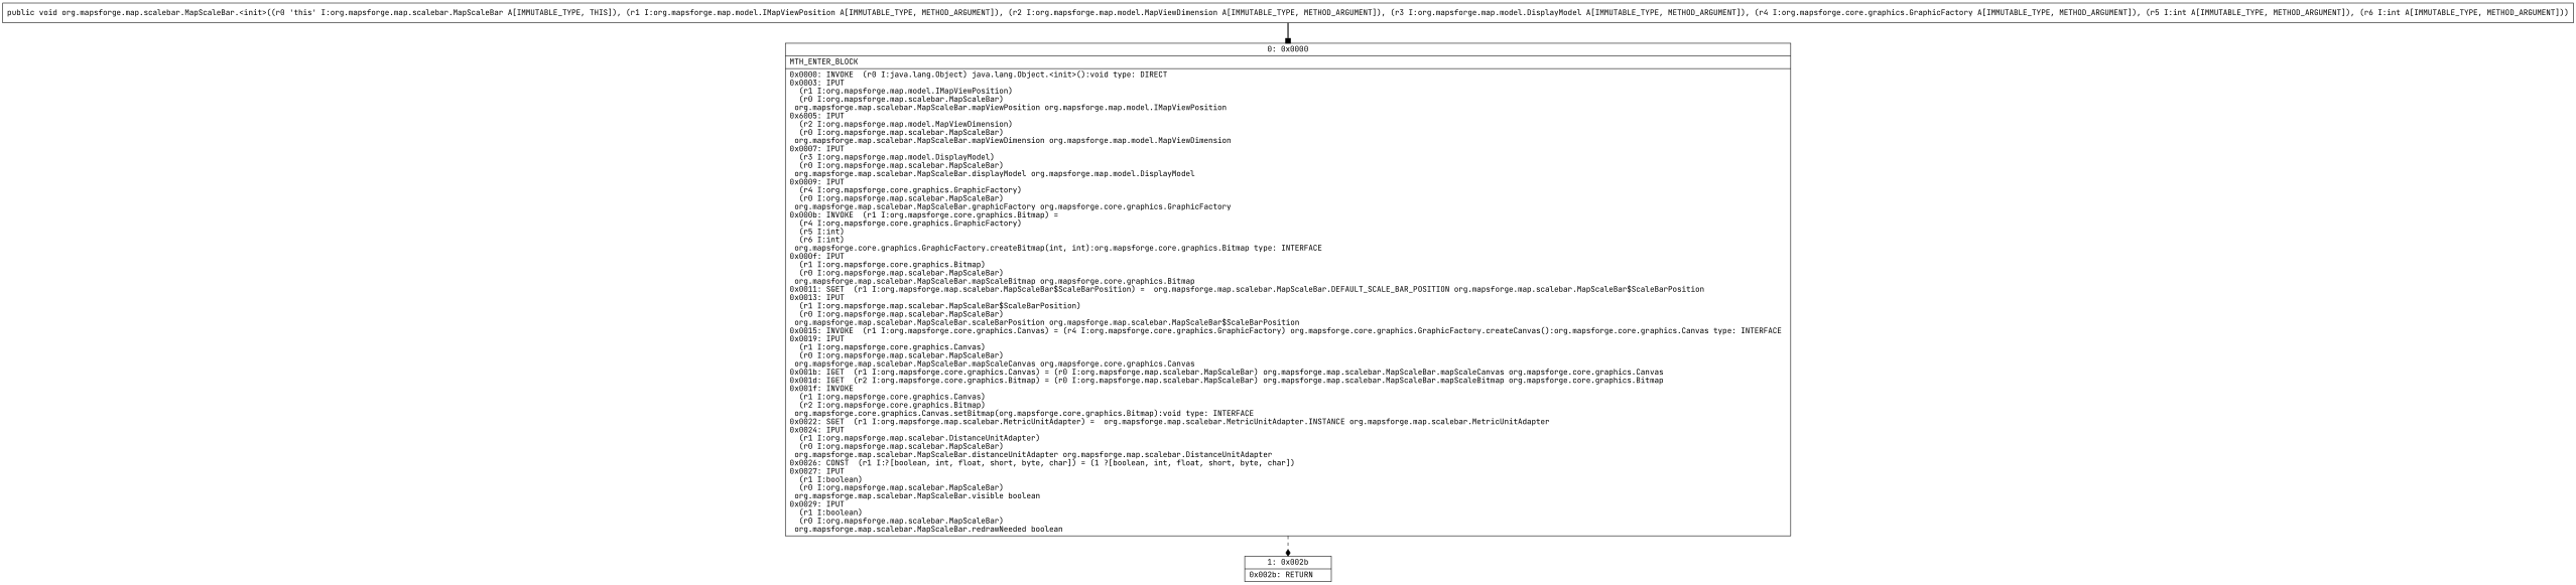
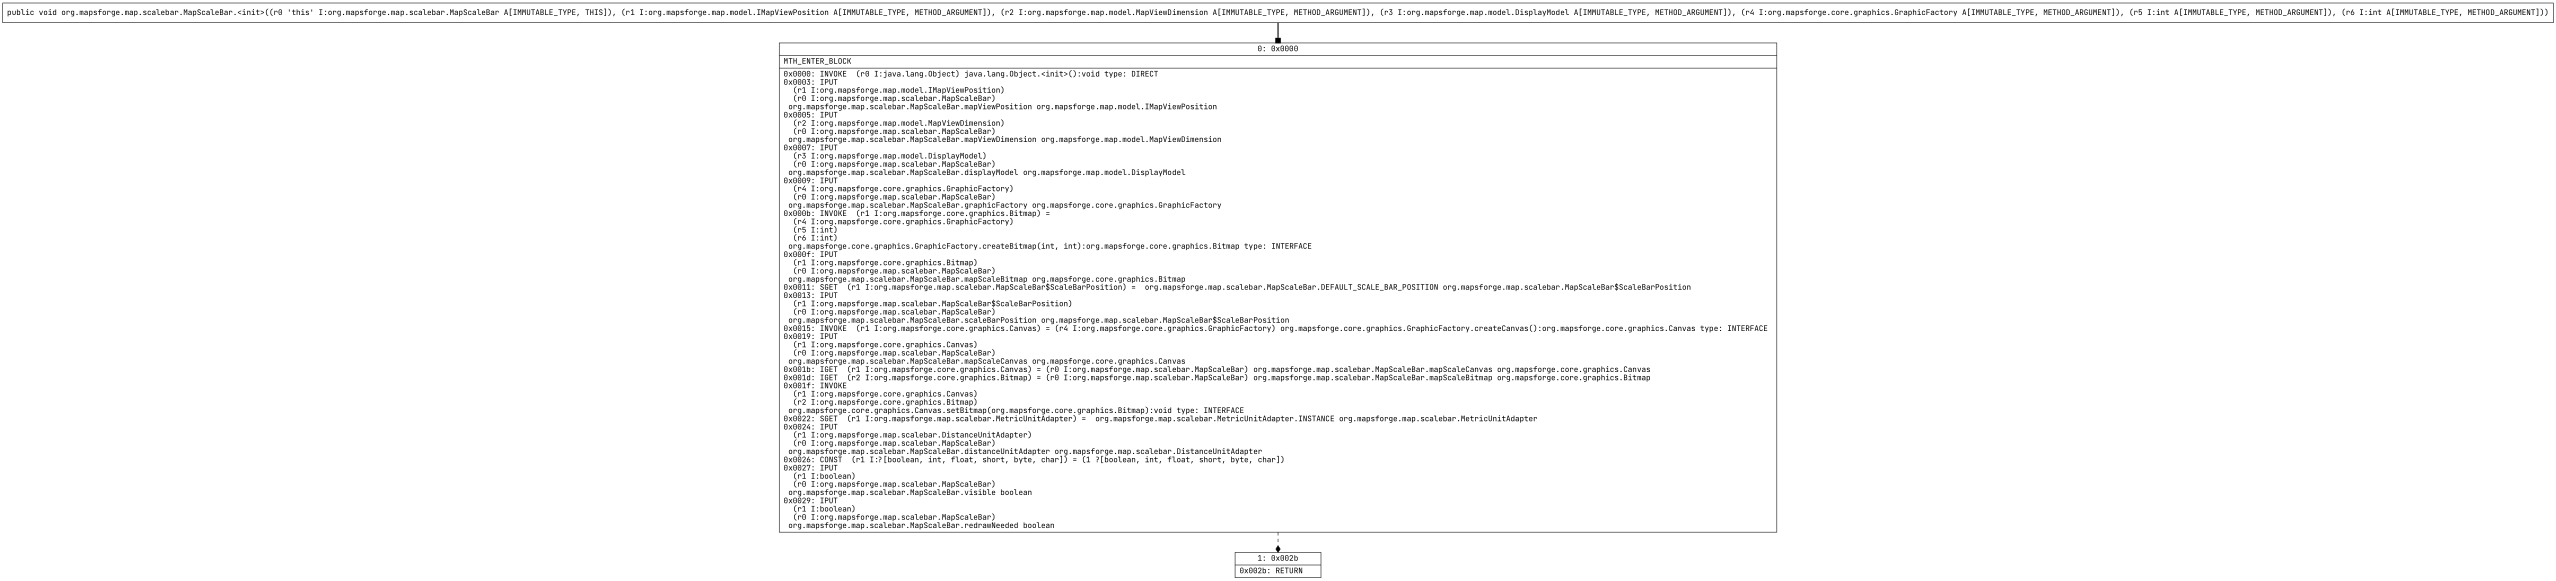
  digraph {
    fontname="JetBrains Mono"
    node [shape=record fontname="JetBrains Mono"]
    edge [fontname="JetBrains Mono"]
-   n1 [label="{0\:\ 0x0000|MTH_ENTER_BLOCK\l|0x0000: INVOKE  (r0 I:java.lang.Object) java.lang.Object.\<init\>():void type: DIRECT \l0x0003: IPUT  \l  (r1 I:org.mapsforge.map.model.IMapViewPosition)\l  (r0 I:org.mapsforge.map.scalebar.MapScaleBar)\l org.mapsforge.map.scalebar.MapScaleBar.mapViewPosition org.mapsforge.map.model.IMapViewPosition \l0x6005: IPUT  \l  (r2 I:org.mapsforge.map.model.MapViewDimension)\l  (r0 I:org.mapsforge.map.scalebar.MapScaleBar)\l org.mapsforge.map.scalebar.MapScaleBar.mapViewDimension org.mapsforge.map.model.MapViewDimension \l0x0007: IPUT  \l  (r3 I:org.mapsforge.map.model.DisplayModel)\l  (r0 I:org.mapsforge.map.scalebar.MapScaleBar)\l org.mapsforge.map.scalebar.MapScaleBar.displayModel org.mapsforge.map.model.DisplayModel \l0x0009: IPUT  \l  (r4 I:org.mapsforge.core.graphics.GraphicFactory)\l  (r0 I:org.mapsforge.map.scalebar.MapScaleBar)\l org.mapsforge.map.scalebar.MapScaleBar.graphicFactory org.mapsforge.core.graphics.GraphicFactory \l0x000b: INVOKE  (r1 I:org.mapsforge.core.graphics.Bitmap) = \l  (r4 I:org.mapsforge.core.graphics.GraphicFactory)\l  (r5 I:int)\l  (r6 I:int)\l org.mapsforge.core.graphics.GraphicFactory.createBitmap(int, int):org.mapsforge.core.graphics.Bitmap type: INTERFACE \l0x000f: IPUT  \l  (r1 I:org.mapsforge.core.graphics.Bitmap)\l  (r0 I:org.mapsforge.map.scalebar.MapScaleBar)\l org.mapsforge.map.scalebar.MapScaleBar.mapScaleBitmap org.mapsforge.core.graphics.Bitmap \l0x0011: SGET  (r1 I:org.mapsforge.map.scalebar.MapScaleBar$ScaleBarPosition) =  org.mapsforge.map.scalebar.MapScaleBar.DEFAULT_SCALE_BAR_POSITION org.mapsforge.map.scalebar.MapScaleBar$ScaleBarPosition \l0x0013: IPUT  \l  (r1 I:org.mapsforge.map.scalebar.MapScaleBar$ScaleBarPosition)\l  (r0 I:org.mapsforge.map.scalebar.MapScaleBar)\l org.mapsforge.map.scalebar.MapScaleBar.scaleBarPosition org.mapsforge.map.scalebar.MapScaleBar$ScaleBarPosition \l0x0015: INVOKE  (r1 I:org.mapsforge.core.graphics.Canvas) = (r4 I:org.mapsforge.core.graphics.GraphicFactory) org.mapsforge.core.graphics.GraphicFactory.createCanvas():org.mapsforge.core.graphics.Canvas type: INTERFACE \l0x0019: IPUT  \l  (r1 I:org.mapsforge.core.graphics.Canvas)\l  (r0 I:org.mapsforge.map.scalebar.MapScaleBar)\l org.mapsforge.map.scalebar.MapScaleBar.mapScaleCanvas org.mapsforge.core.graphics.Canvas \l0x001b: IGET  (r1 I:org.mapsforge.core.graphics.Canvas) = (r0 I:org.mapsforge.map.scalebar.MapScaleBar) org.mapsforge.map.scalebar.MapScaleBar.mapScaleCanvas org.mapsforge.core.graphics.Canvas \l0x001d: IGET  (r2 I:org.mapsforge.core.graphics.Bitmap) = (r0 I:org.mapsforge.map.scalebar.MapScaleBar) org.mapsforge.map.scalebar.MapScaleBar.mapScaleBitmap org.mapsforge.core.graphics.Bitmap \l0x001f: INVOKE  \l  (r1 I:org.mapsforge.core.graphics.Canvas)\l  (r2 I:org.mapsforge.core.graphics.Bitmap)\l org.mapsforge.core.graphics.Canvas.setBitmap(org.mapsforge.core.graphics.Bitmap):void type: INTERFACE \l0x0022: SGET  (r1 I:org.mapsforge.map.scalebar.MetricUnitAdapter) =  org.mapsforge.map.scalebar.MetricUnitAdapter.INSTANCE org.mapsforge.map.scalebar.MetricUnitAdapter \l0x0024: IPUT  \l  (r1 I:org.mapsforge.map.scalebar.DistanceUnitAdapter)\l  (r0 I:org.mapsforge.map.scalebar.MapScaleBar)\l org.mapsforge.map.scalebar.MapScaleBar.distanceUnitAdapter org.mapsforge.map.scalebar.DistanceUnitAdapter \l0x0026: CONST  (r1 I:?[boolean, int, float, short, byte, char]) = (1 ?[boolean, int, float, short, byte, char]) \l0x0027: IPUT  \l  (r1 I:boolean)\l  (r0 I:org.mapsforge.map.scalebar.MapScaleBar)\l org.mapsforge.map.scalebar.MapScaleBar.visible boolean \l0x0029: IPUT  \l  (r1 I:boolean)\l  (r0 I:org.mapsforge.map.scalebar.MapScaleBar)\l org.mapsforge.map.scalebar.MapScaleBar.redrawNeeded boolean \l}"]
+   n1 [label="{0\:\ 0x0000|MTH_ENTER_BLOCK\l|0x0000: INVOKE  (r0 I:java.lang.Object) java.lang.Object.\<init\>():void type: DIRECT \l0x0003: IPUT  \l  (r1 I:org.mapsforge.map.model.IMapViewPosition)\l  (r0 I:org.mapsforge.map.scalebar.MapScaleBar)\l org.mapsforge.map.scalebar.MapScaleBar.mapViewPosition org.mapsforge.map.model.IMapViewPosition \l0x0005: IPUT  \l  (r2 I:org.mapsforge.map.model.MapViewDimension)\l  (r0 I:org.mapsforge.map.scalebar.MapScaleBar)\l org.mapsforge.map.scalebar.MapScaleBar.mapViewDimension org.mapsforge.map.model.MapViewDimension \l0x0007: IPUT  \l  (r3 I:org.mapsforge.map.model.DisplayModel)\l  (r0 I:org.mapsforge.map.scalebar.MapScaleBar)\l org.mapsforge.map.scalebar.MapScaleBar.displayModel org.mapsforge.map.model.DisplayModel \l0x0009: IPUT  \l  (r4 I:org.mapsforge.core.graphics.GraphicFactory)\l  (r0 I:org.mapsforge.map.scalebar.MapScaleBar)\l org.mapsforge.map.scalebar.MapScaleBar.graphicFactory org.mapsforge.core.graphics.GraphicFactory \l0x000b: INVOKE  (r1 I:org.mapsforge.core.graphics.Bitmap) = \l  (r4 I:org.mapsforge.core.graphics.GraphicFactory)\l  (r5 I:int)\l  (r6 I:int)\l org.mapsforge.core.graphics.GraphicFactory.createBitmap(int, int):org.mapsforge.core.graphics.Bitmap type: INTERFACE \l0x000f: IPUT  \l  (r1 I:org.mapsforge.core.graphics.Bitmap)\l  (r0 I:org.mapsforge.map.scalebar.MapScaleBar)\l org.mapsforge.map.scalebar.MapScaleBar.mapScaleBitmap org.mapsforge.core.graphics.Bitmap \l0x0011: SGET  (r1 I:org.mapsforge.map.scalebar.MapScaleBar$ScaleBarPosition) =  org.mapsforge.map.scalebar.MapScaleBar.DEFAULT_SCALE_BAR_POSITION org.mapsforge.map.scalebar.MapScaleBar$ScaleBarPosition \l0x0013: IPUT  \l  (r1 I:org.mapsforge.map.scalebar.MapScaleBar$ScaleBarPosition)\l  (r0 I:org.mapsforge.map.scalebar.MapScaleBar)\l org.mapsforge.map.scalebar.MapScaleBar.scaleBarPosition org.mapsforge.map.scalebar.MapScaleBar$ScaleBarPosition \l0x0015: INVOKE  (r1 I:org.mapsforge.core.graphics.Canvas) = (r4 I:org.mapsforge.core.graphics.GraphicFactory) org.mapsforge.core.graphics.GraphicFactory.createCanvas():org.mapsforge.core.graphics.Canvas type: INTERFACE \l0x0019: IPUT  \l  (r1 I:org.mapsforge.core.graphics.Canvas)\l  (r0 I:org.mapsforge.map.scalebar.MapScaleBar)\l org.mapsforge.map.scalebar.MapScaleBar.mapScaleCanvas org.mapsforge.core.graphics.Canvas \l0x001b: IGET  (r1 I:org.mapsforge.core.graphics.Canvas) = (r0 I:org.mapsforge.map.scalebar.MapScaleBar) org.mapsforge.map.scalebar.MapScaleBar.mapScaleCanvas org.mapsforge.core.graphics.Canvas \l0x001d: IGET  (r2 I:org.mapsforge.core.graphics.Bitmap) = (r0 I:org.mapsforge.map.scalebar.MapScaleBar) org.mapsforge.map.scalebar.MapScaleBar.mapScaleBitmap org.mapsforge.core.graphics.Bitmap \l0x001f: INVOKE  \l  (r1 I:org.mapsforge.core.graphics.Canvas)\l  (r2 I:org.mapsforge.core.graphics.Bitmap)\l org.mapsforge.core.graphics.Canvas.setBitmap(org.mapsforge.core.graphics.Bitmap):void type: INTERFACE \l0x0022: SGET  (r1 I:org.mapsforge.map.scalebar.MetricUnitAdapter) =  org.mapsforge.map.scalebar.MetricUnitAdapter.INSTANCE org.mapsforge.map.scalebar.MetricUnitAdapter \l0x0024: IPUT  \l  (r1 I:org.mapsforge.map.scalebar.DistanceUnitAdapter)\l  (r0 I:org.mapsforge.map.scalebar.MapScaleBar)\l org.mapsforge.map.scalebar.MapScaleBar.distanceUnitAdapter org.mapsforge.map.scalebar.DistanceUnitAdapter \l0x0026: CONST  (r1 I:?[boolean, int, float, short, byte, char]) = (1 ?[boolean, int, float, short, byte, char]) \l0x0027: IPUT  \l  (r1 I:boolean)\l  (r0 I:org.mapsforge.map.scalebar.MapScaleBar)\l org.mapsforge.map.scalebar.MapScaleBar.visible boolean \l0x0029: IPUT  \l  (r1 I:boolean)\l  (r0 I:org.mapsforge.map.scalebar.MapScaleBar)\l org.mapsforge.map.scalebar.MapScaleBar.redrawNeeded boolean \l}"]
    n2 [label="{1\:\ 0x002b|0x002b: RETURN   \l}"]
    n3 [label="{public void org.mapsforge.map.scalebar.MapScaleBar.\<init\>((r0 'this' I:org.mapsforge.map.scalebar.MapScaleBar A[IMMUTABLE_TYPE, THIS]), (r1 I:org.mapsforge.map.model.IMapViewPosition A[IMMUTABLE_TYPE, METHOD_ARGUMENT]), (r2 I:org.mapsforge.map.model.MapViewDimension A[IMMUTABLE_TYPE, METHOD_ARGUMENT]), (r3 I:org.mapsforge.map.model.DisplayModel A[IMMUTABLE_TYPE, METHOD_ARGUMENT]), (r4 I:org.mapsforge.core.graphics.GraphicFactory A[IMMUTABLE_TYPE, METHOD_ARGUMENT]), (r5 I:int A[IMMUTABLE_TYPE, METHOD_ARGUMENT]), (r6 I:int A[IMMUTABLE_TYPE, METHOD_ARGUMENT])) }"]
    n1 -> n2 [style=dashed arrowhead=diamond]
    n3 -> n1 [style=bold arrowhead=box]
  }
